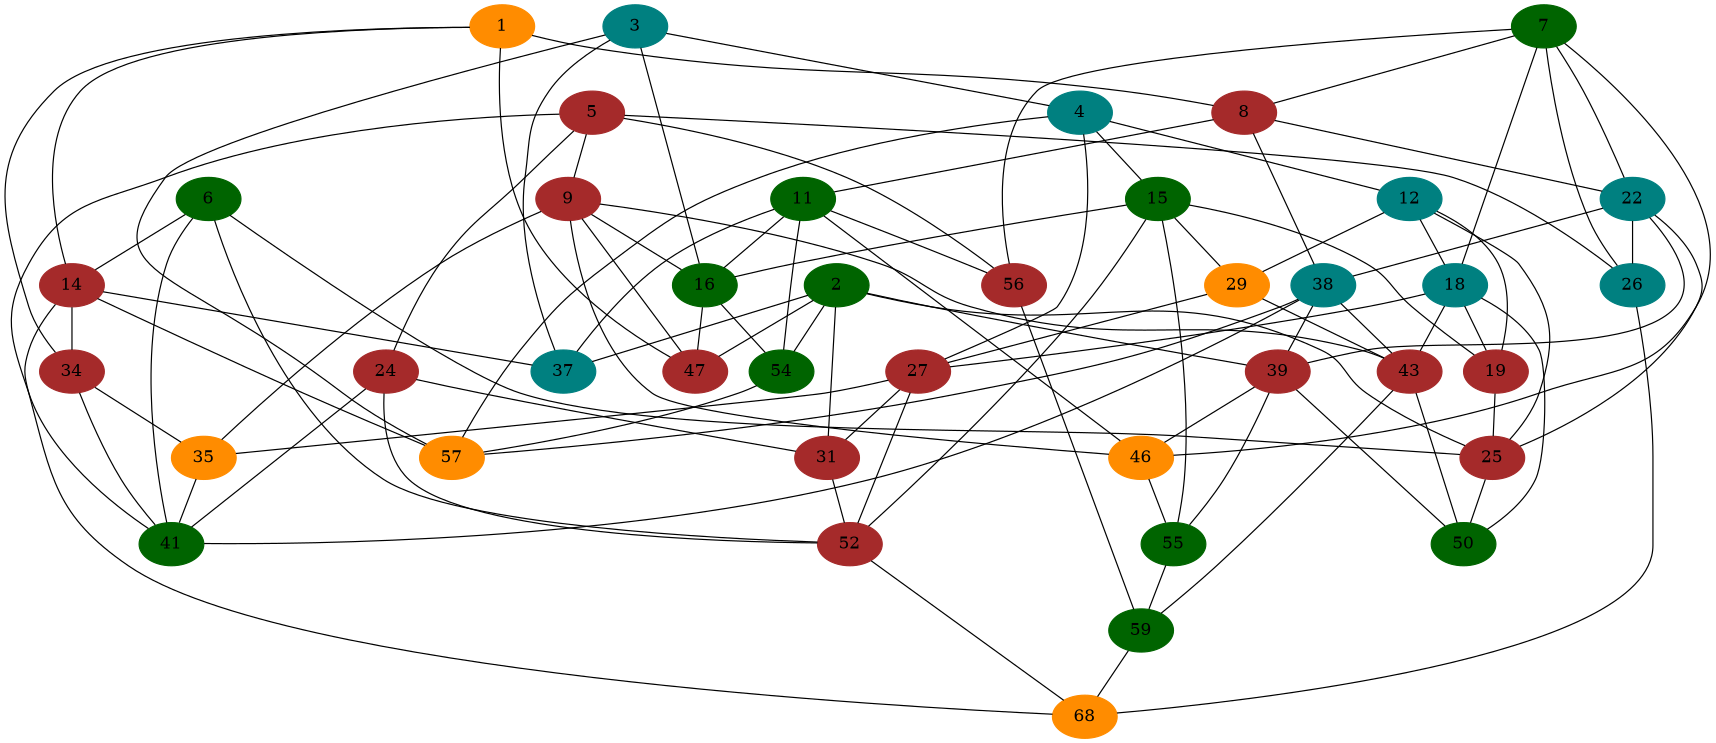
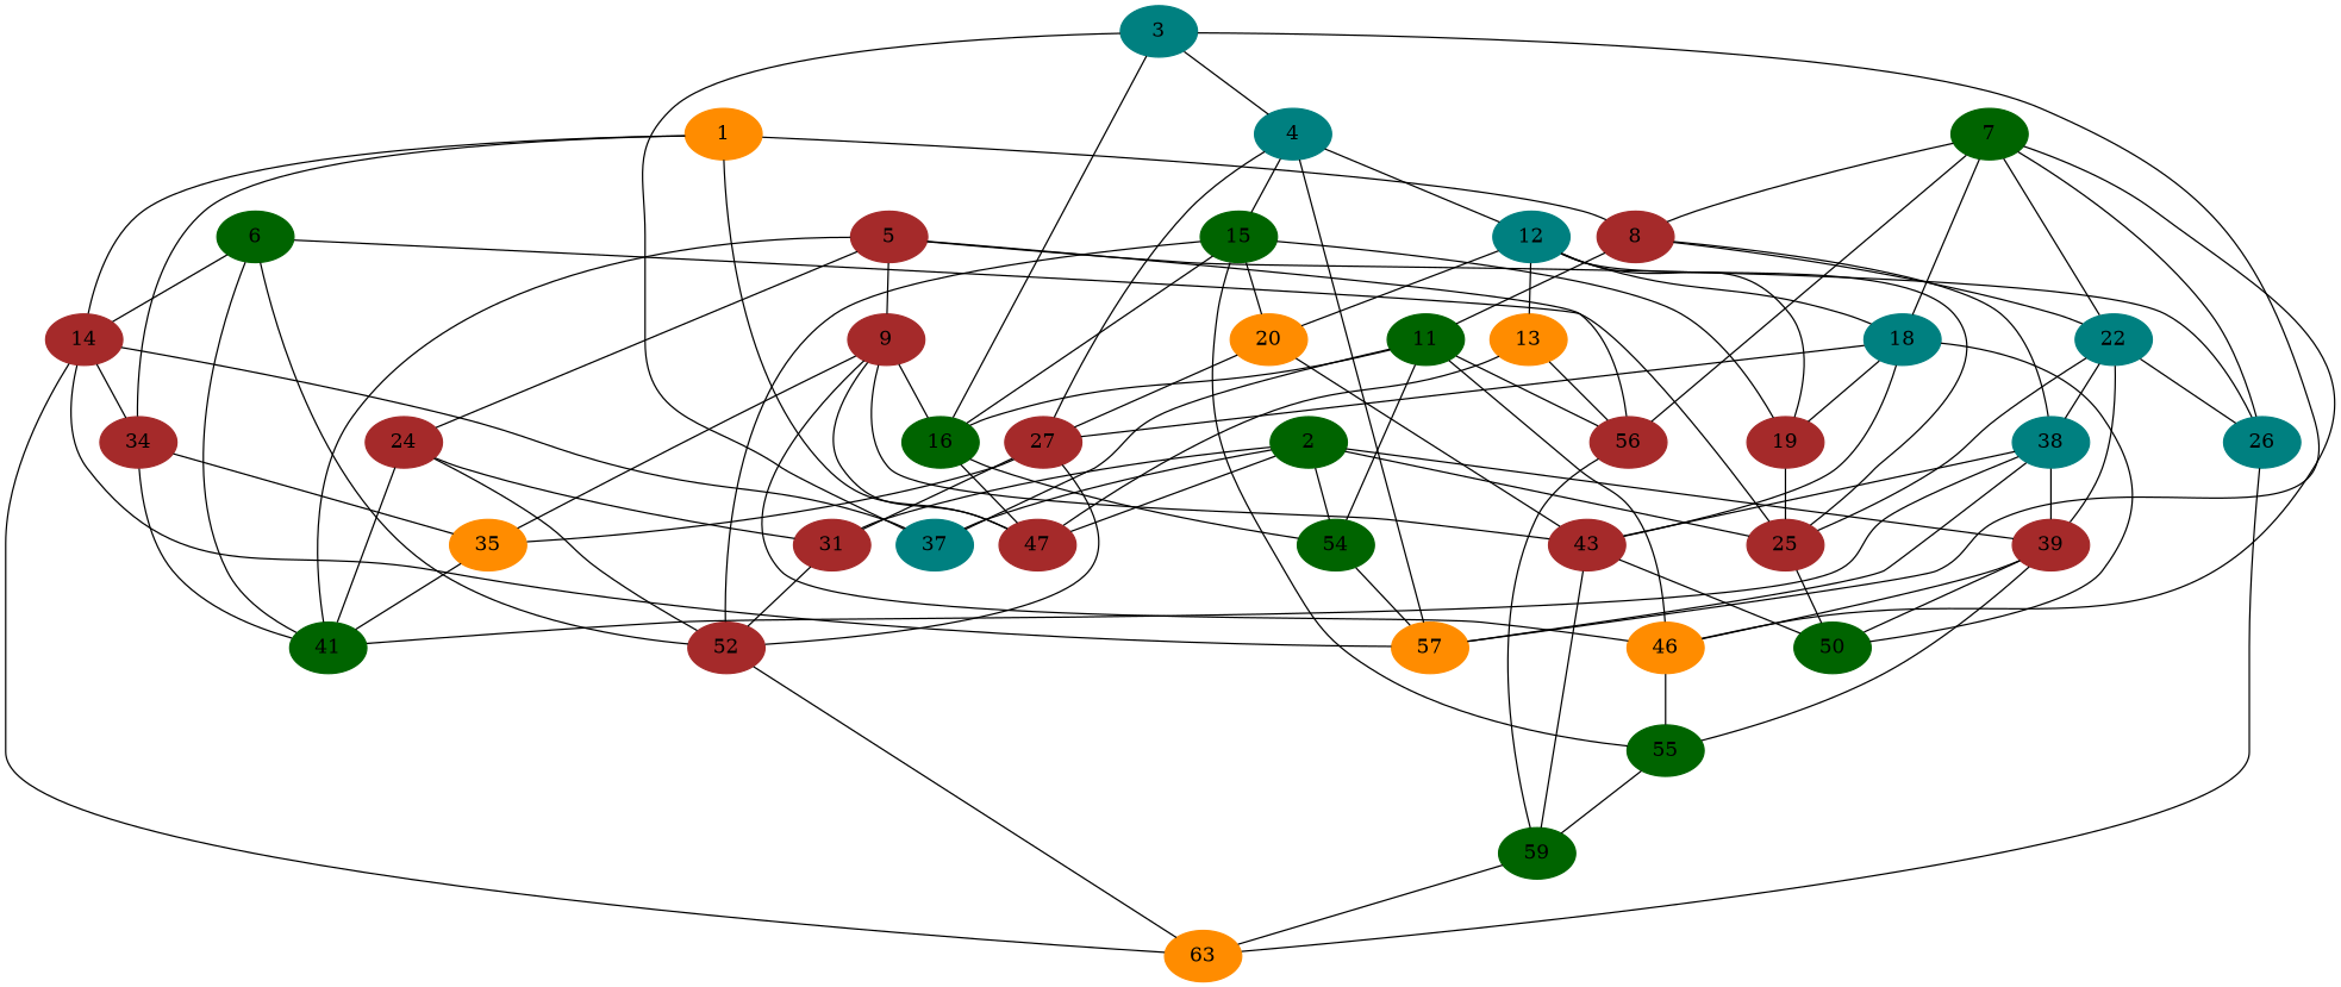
  graph {
    node [color=brown style=filled]
    1 [color=darkorange super="+33"]
    8 [super="+32"]
    14 [super="+23"]
    34
    47 [super="+53"]
    22 [color=teal super="+30"]
    11 [color=darkgreen super="+17"]
    38 [color=teal super="+42"]
    37 [color=teal]
    57 [color=darkorange super="+61"]
-   63 [color=darkorange label=68]
+   63 [color=darkorange]
    41 [color=darkgreen super="+48"]
    35 [color=darkorange super="+64"]
    2 [color=darkgreen super="+60"]
    25 [super="+40"]
    31
    39 [super="+66"]
    54 [color=darkgreen]
    50 [color=darkgreen]
    52 [super="+62"]
    46 [color=darkorange super="+49"]
    55 [color=darkgreen]
    4 [color=teal super="+44"]
    12 [color=teal super="+28"]
    15 [color=darkgreen super="+65"]
    27 [super="+45"]
    3 [color=teal]
    16 [color=darkgreen super="+21"]
    18 [color=teal super="+51"]
+   13 [color=darkorange]
    19
-   20 [color=darkorange label=29]
+   20 [color=darkorange]
    5 [super="+10"]
    9 [super="+29"]
    24
    26 [color=teal]
    56 [super="+58"]
    43 [super="+67"]
    59 [color=darkgreen]
    6 [color=darkgreen]
    7 [color=darkgreen super="+36"]
    1 -- 8 [weight=2]
    1 -- 14
    1 -- 34
    1 -- 47 [weight=2]
    8 -- 22
    8 -- 11
    8 -- 38
    14 -- 34
    14 -- 37
    14 -- 57
    14 -- 63
    34 -- 41
    34 -- 35
    22 -- 38
    22 -- 25
    22 -- 39
    22 -- 26
    11 -- 37
    11 -- 54
    11 -- 46
    11 -- 16
    11 -- 56
    38 -- 57
    38 -- 41
    38 -- 39
    38 -- 43
    35 -- 41
    2 -- 47
    2 -- 37
    2 -- 25
    2 -- 31
    2 -- 39
    2 -- 54
    25 -- 50
    31 -- 52
    39 -- 50
    39 -- 46
    39 -- 55
    54 -- 57
    52 -- 63
    46 -- 55
    55 -- 59
    4 -- 57 [weight=2]
    4 -- 12
    4 -- 15
    4 -- 27
    12 -- 25
    12 -- 18
+   12 -- 13
    12 -- 19
    12 -- 20
    15 -- 52
    15 -- 55
    15 -- 16
    15 -- 19
    15 -- 20
    27 -- 35
    27 -- 31
    27 -- 52
    3 -- 37
    3 -- 57
    3 -- 4
    3 -- 16
    16 -- 47
    16 -- 54
    18 -- 50
    18 -- 27
    18 -- 19
    18 -- 43
+   13 -- 47
+   13 -- 56
    19 -- 25
    20 -- 27
    20 -- 43
    5 -- 41
    5 -- 9
    5 -- 24
    5 -- 26
    5 -- 56 [weight=2]
    9 -- 47
    9 -- 35
    9 -- 46
    9 -- 16
    9 -- 43
    24 -- 41
    24 -- 31
    24 -- 52
    26 -- 63
    56 -- 59
    43 -- 50
    43 -- 59
    59 -- 63
    6 -- 14
    6 -- 41
    6 -- 25
    6 -- 52
    7 -- 8
    7 -- 22
    7 -- 46
    7 -- 18
    7 -- 26
    7 -- 56
  }
